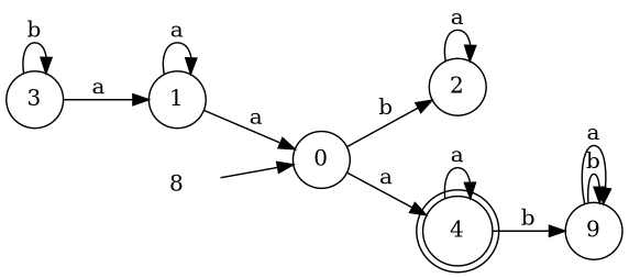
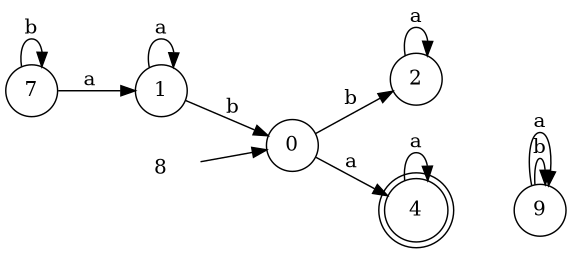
  digraph {
    rankdir=LR
    node [shape=circle]
    n1 [label=0]
    n2 [label=2]
    n3 [label=4 shape=doublecircle]
    n4 [label=9]
    n5 [label=1]
-   n6 [label=3]
+   n6 [label=7]
    n7 [label=8 shape=plaintext]
    n1 -> n2 [label=b]
    n1 -> n3 [label=a]
    n2 -> n2 [label=a]
    n3 -> n3 [label=a]
-   n3 -> n4 [label=b]
    n4 -> n4 [label=b]
    n4 -> n4 [label=a]
-   n5 -> n1 [label=a]
+   n5 -> n1 [label=b]
    n5 -> n5 [label=a]
    n6 -> n5 [label=a]
    n6 -> n6 [label=b]
    n7 -> n1
  }
